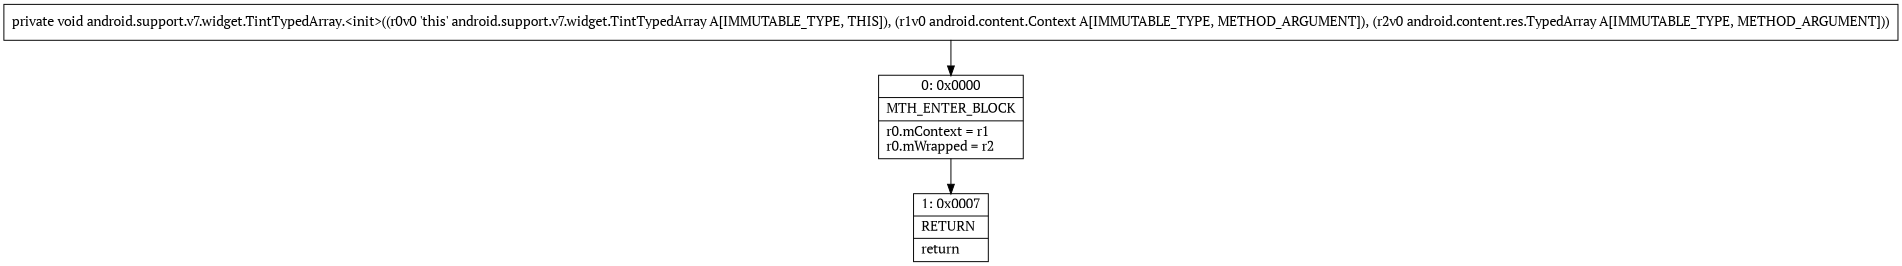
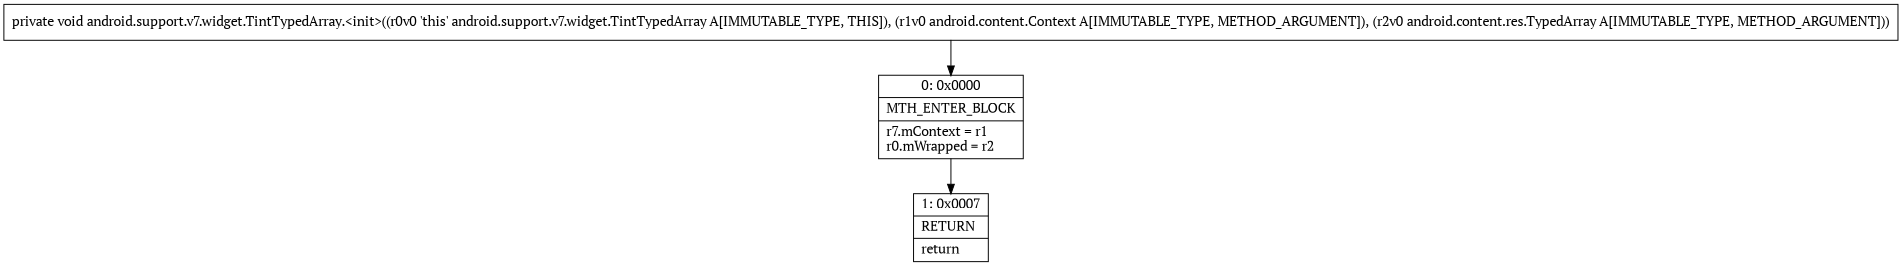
  digraph {
    fontname="PT Serif"
    node [shape=record fontname="PT Serif"]
    edge [fontname="PT Serif"]
-   n1 [label="{0\:\ 0x0000|MTH_ENTER_BLOCK\l|r0.mContext = r1\lr0.mWrapped = r2\l}"]
+   n1 [label="{0\:\ 0x0000|MTH_ENTER_BLOCK\l|r7.mContext = r1\lr0.mWrapped = r2\l}"]
    n2 [label="{1\:\ 0x0007|RETURN\l|return\l}"]
    n3 [label="{private void android.support.v7.widget.TintTypedArray.\<init\>((r0v0 'this' android.support.v7.widget.TintTypedArray A[IMMUTABLE_TYPE, THIS]), (r1v0 android.content.Context A[IMMUTABLE_TYPE, METHOD_ARGUMENT]), (r2v0 android.content.res.TypedArray A[IMMUTABLE_TYPE, METHOD_ARGUMENT])) }"]
    n1 -> n2
    n3 -> n1
  }
